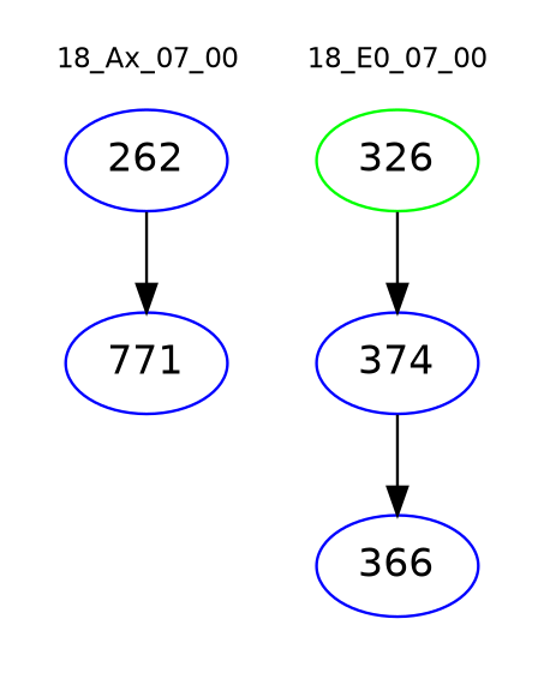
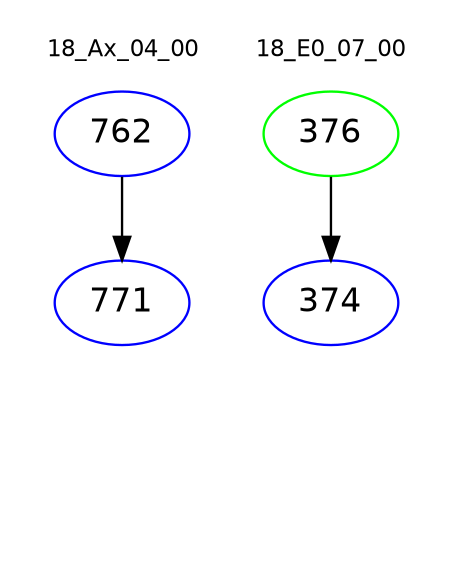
  digraph {
    fontname="DejaVu Sans"
    node [color=blue fontname="DejaVu Sans"]
    edge [color=black fontname="DejaVu Sans"]
-   n1 [label=262]
+   n1 [label=762]
    n2 [label=771]
    n3 [label=374]
-   n4 [label=366]
-   n5 [color=green label=326]
+   n5 [color=green label=376]
    subgraph cluster_1 {
      color=white
      fontsize=10
-     label="18_Ax_07_00"
+     label="18_Ax_04_00"
      n1
      n2
    }
    subgraph cluster_2 {
      color=white
      fontsize=10
      label="18_E0_07_00"
      n3
-     n4
      n5
    }
    n1 -> n2
-   n3 -> n4
    n5 -> n3
  }
